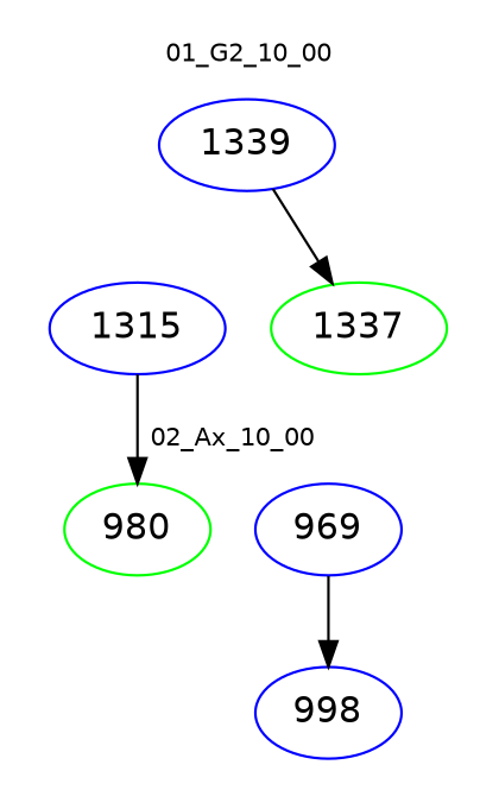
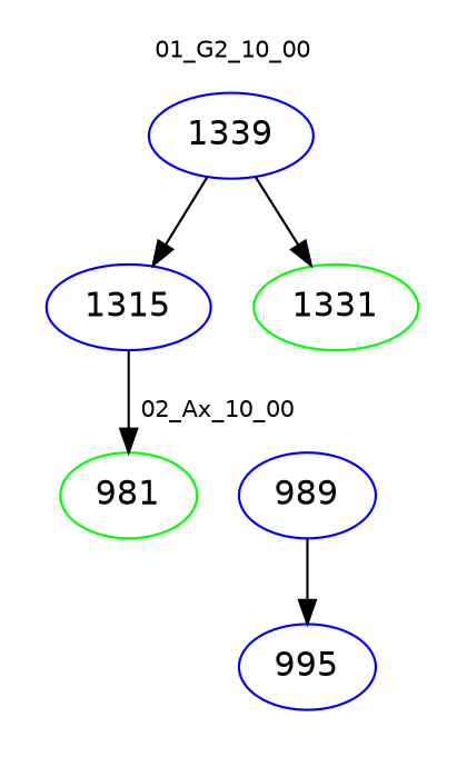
  digraph {
    fontname="DejaVu Sans"
    node [color=blue fontname="DejaVu Sans"]
    edge [color=black fontname="DejaVu Sans"]
-   n1 [label=969]
-   n2 [color=green label=980]
-   n3 [label=998]
+   n1 [label=989]
+   n2 [color=green label=981]
+   n3 [label=995]
    n4 [label=1339]
    n5 [label=1315]
-   n6 [color=green label=1337]
+   n6 [color=green label=1331]
    subgraph cluster_1 {
      color=white
      fontsize=10
      label="02_Ax_10_00"
      n1
      n2
      n3
    }
    subgraph cluster_2 {
      color=white
      fontsize=10
      label="01_G2_10_00"
      n4
      n5
      n6
    }
    n1 -> n3
+   n4 -> n5
    n4 -> n6
    n5 -> n2
  }
